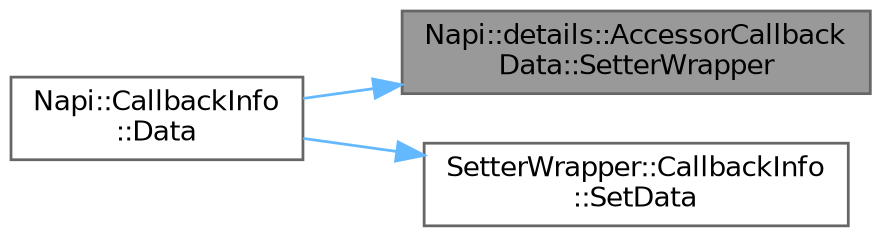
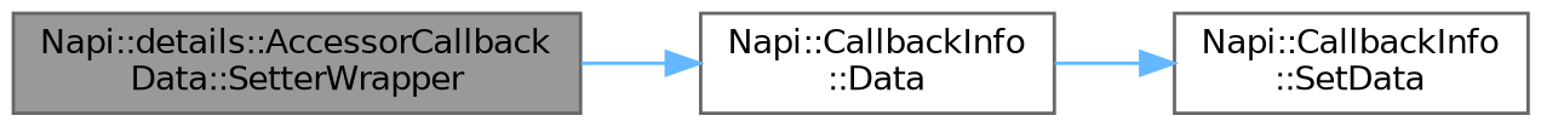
  digraph {
    rankdir=LR
    node [color=grey40 fillcolor=white fontname=Helvetica fontsize=10 shape=box style=filled]
    edge [color=steelblue1 fontname=Helvetica fontsize=10 labelfontname=Helvetica labelfontsize=10 style=solid]
    n1 [color=gray40 fillcolor=grey60 fontcolor=black height=0.2 label="Napi::details::AccessorCallback\lData::SetterWrapper" width=0.4]
    n2 [height=0.2 label="Napi::CallbackInfo\l::Data" width=0.4]
-   n3 [height=0.2 label="SetterWrapper::CallbackInfo\l::SetData" width=0.4]
-   n2 -> n1
+   n3 [height=0.2 label="Napi::CallbackInfo\l::SetData" width=0.4]
+   n1 -> n2
    n2 -> n3
  }
